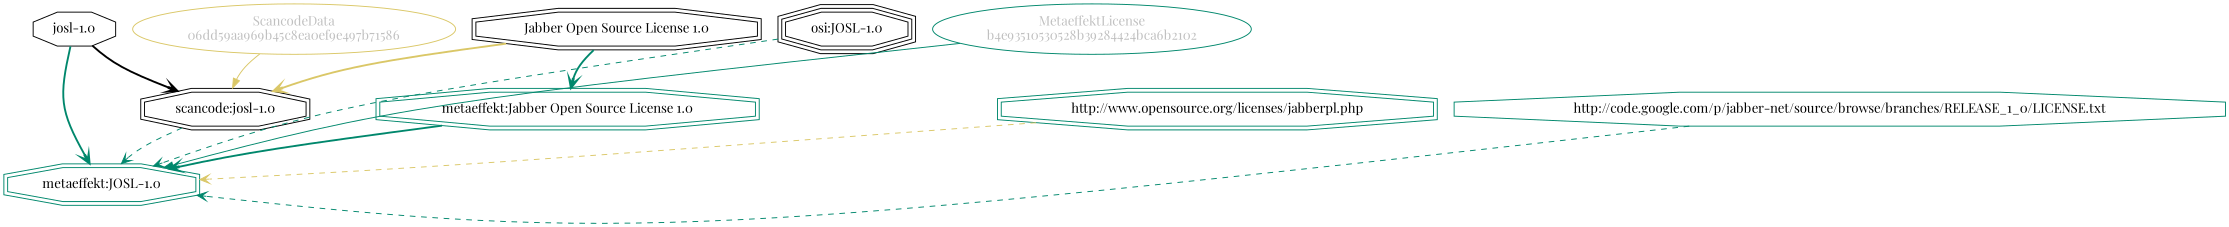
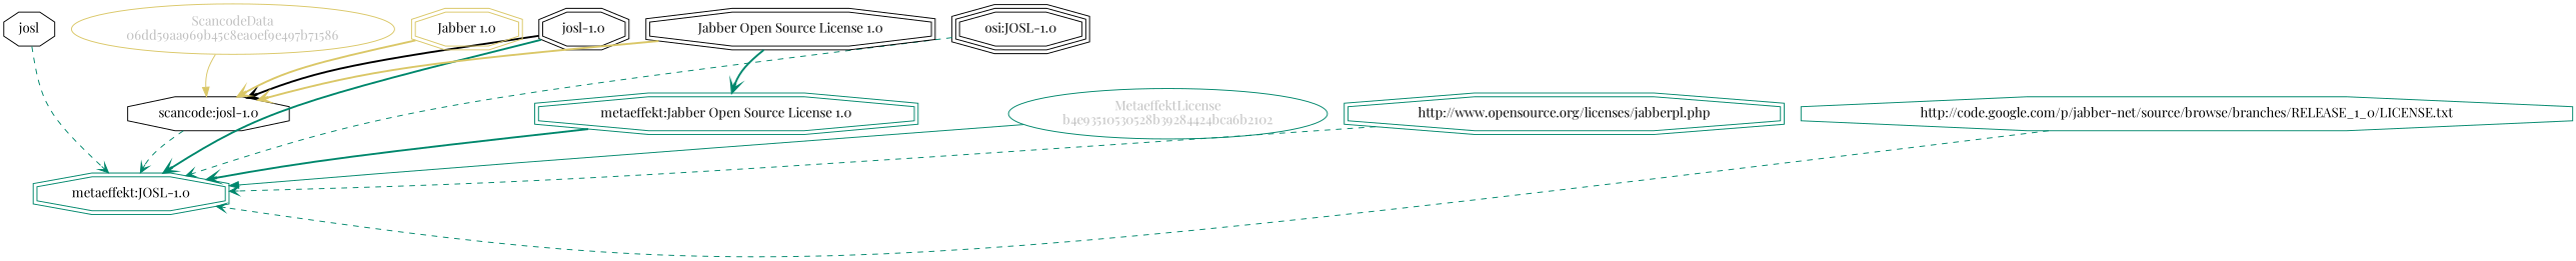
  strict digraph {
    fontname="Playfair Display"
    splines=curved
    node [fontname="Playfair Display" shape=doubleoctagon color="#00876c"]
    edge [arrowhead=vee color="#00876c" fontname="Playfair Display" style=bold weight=0.5]
+   n1 [label=josl shape=octagon color=""]
    n2 [label="metaeffekt:JOSL-1.0"]
    n3 [color="#dac767" fillcolor="beige;1" fontcolor=gray label="ScancodeData\n06dd59aa969b45c8ea0ef9e497b71586" shape=ellipse]
-   n4 [label="scancode:josl-1.0" color=""]
-   n5 [label="josl-1.0" shape=octagon color=""]
+   n4 [label="scancode:josl-1.0" shape=octagon color=""]
+   n5 [label="josl-1.0" color=""]
    n6 [color=black label="osi:JOSL-1.0" shape=tripleoctagon]
+   n7 [color="#dac767" label="Jabber 1.0"]
    n8 [label="Jabber Open Source License 1.0" color=""]
    n9 [label="metaeffekt:Jabber Open Source License 1.0"]
    n10 [fillcolor="beige;1" fontcolor=gray label="MetaeffektLicense\nb4e93510530528b39284424bca6b2102" shape=ellipse]
    n11 [label="http://www.opensource.org/licenses/jabberpl.php"]
    n12 [label="http://code.google.com/p/jabber-net/source/browse/branches/RELEASE_1_0/LICENSE.txt" shape=octagon]
+   n1 -> n2 [style=dashed]
    n3 -> n4 [color="#dac767" arrowhead="" style=""]
    n4 -> n2 [style=dashed]
    n5 -> n2 [weight=0.7]
    n5 -> n4 [weight=0.7 color=""]
    n6 -> n2 [style=dashed]
+   n7 -> n4 [color="#dac767" weight=0.7]
    n8 -> n4 [color="#dac767" weight=0.7]
    n8 -> n9 [weight=0.7]
    n9 -> n2 [weight=0.7]
    n10 -> n2 [arrowhead="" style=""]
-   n11 -> n2 [color="#dac767" style=dashed]
+   n11 -> n2 [style=dashed]
    n12 -> n2 [style=dashed]
  }
